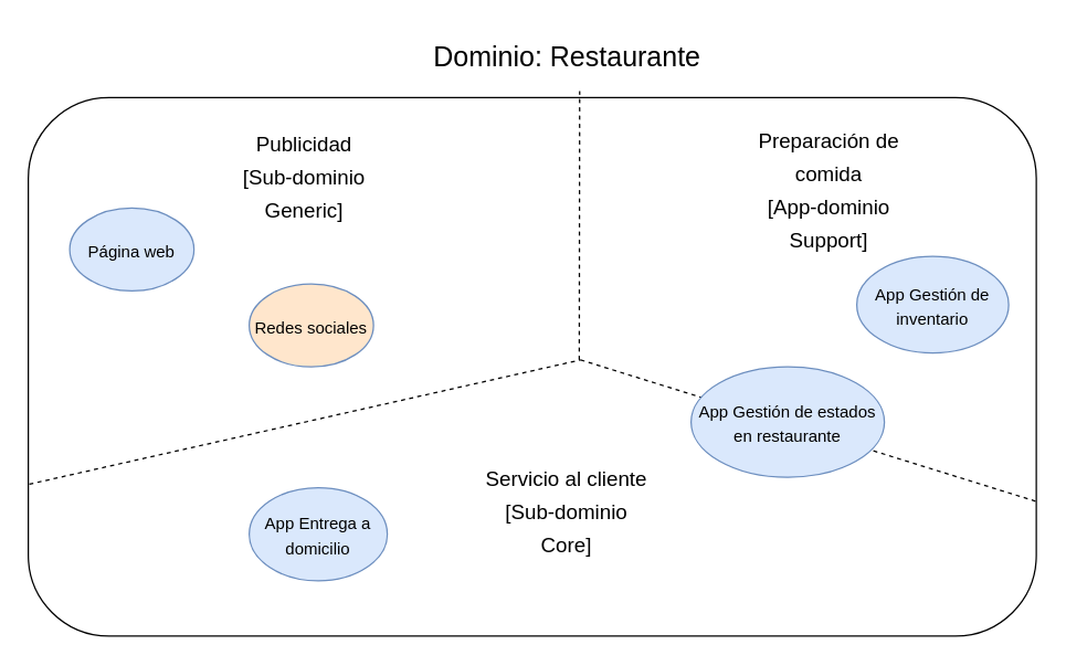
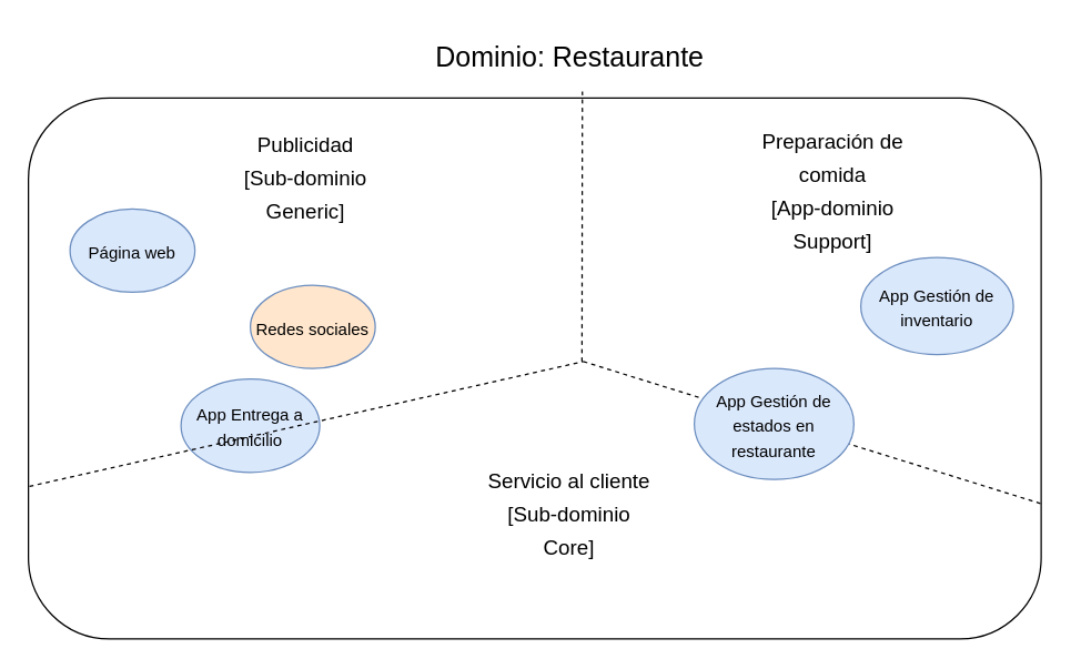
  <mxCell id="0" />
  <mxCell id="1" parent="0" />
  <mxCell id="2" value="" style="rounded=1;whiteSpace=wrap;html=1;" parent="1" vertex="1"><mxGeometry x="20" y="70" width="730" height="390" as="geometry" /></mxCell>
  <mxCell id="3" value="&lt;font style=&quot;font-size: 20px;&quot;&gt;Dominio: Restaurante&lt;/font&gt;" style="text;html=1;align=center;verticalAlign=middle;resizable=0;points=[];autosize=1;strokeColor=none;fillColor=none;" parent="1" vertex="1"><mxGeometry x="300" y="20" width="220" height="40" as="geometry" /></mxCell>
  <mxCell id="4" value="&lt;span style=&quot;font-size: 15px;&quot;&gt;Publicidad&lt;br&gt;[Sub-dominio Generic]&lt;/span&gt;" style="text;html=1;strokeColor=none;fillColor=none;align=center;verticalAlign=middle;whiteSpace=wrap;rounded=0;fontSize=20;" parent="1" vertex="1"><mxGeometry x="160" y="110" width="120" height="30" as="geometry" /></mxCell>
  <mxCell id="5" value="&lt;font style=&quot;font-size: 15px;&quot;&gt;Servicio al cliente [Sub-dominio Core]&lt;/font&gt;" style="text;html=1;strokeColor=none;fillColor=none;align=center;verticalAlign=middle;whiteSpace=wrap;rounded=0;fontSize=20;" parent="1" vertex="1"><mxGeometry x="350" y="352.5" width="120" height="30" as="geometry" /></mxCell>
  <mxCell id="6" value="&lt;font style=&quot;font-size: 15px;&quot;&gt;Preparación de comida&lt;br&gt;[App-dominio Support]&lt;/font&gt;" style="text;html=1;strokeColor=none;fillColor=none;align=center;verticalAlign=middle;whiteSpace=wrap;rounded=0;fontSize=20;" parent="1" vertex="1"><mxGeometry x="540" y="120" width="120" height="30" as="geometry" /></mxCell>
  <mxCell id="7" value="&lt;font style=&quot;font-size: 12px;&quot;&gt;Página web&lt;br&gt;&lt;/font&gt;" style="ellipse;whiteSpace=wrap;html=1;fontSize=15;fillColor=#dae8fc;strokeColor=#6c8ebf;" parent="1" vertex="1"><mxGeometry x="50" y="150" width="90" height="60" as="geometry" /></mxCell>
- <mxCell id="8" value="&lt;font style=&quot;font-size: 12px;&quot;&gt;App Entrega a domicilio&lt;br&gt;&lt;/font&gt;" style="ellipse;whiteSpace=wrap;html=1;fontSize=15;fillColor=#dae8fc;strokeColor=#6c8ebf;" parent="1" vertex="1"><mxGeometry x="180" y="352.5" width="100" height="67.5" as="geometry" /></mxCell>
+ <mxCell id="8" value="&lt;font style=&quot;font-size: 12px;&quot;&gt;App Entrega a domicilio&lt;br&gt;&lt;/font&gt;" style="ellipse;whiteSpace=wrap;html=1;fontSize=15;fillColor=#dae8fc;strokeColor=#6c8ebf;" parent="1" vertex="1"><mxGeometry x="130" y="272.5" width="100" height="67.5" as="geometry" /></mxCell>
  <mxCell id="9" value="&lt;font style=&quot;font-size: 12px;&quot;&gt;Redes sociales&lt;br&gt;&lt;/font&gt;" style="ellipse;whiteSpace=wrap;html=1;fontSize=15;fillColor=#ffe6cc;strokeColor=#6c8ebf;" parent="1" vertex="1"><mxGeometry x="180" y="205" width="90" height="60" as="geometry" /></mxCell>
  <mxCell id="10" value="&lt;span style=&quot;font-size: 12px;&quot;&gt;App Gestión de inventario&lt;br&gt;&lt;/span&gt;" style="ellipse;whiteSpace=wrap;html=1;fontSize=15;fillColor=#dae8fc;strokeColor=#6c8ebf;" parent="1" vertex="1"><mxGeometry x="620" y="185" width="110" height="70" as="geometry" /></mxCell>
  <mxCell id="11" value="" style="endArrow=none;dashed=1;html=1;rounded=0;exitX=0.001;exitY=0.718;exitDx=0;exitDy=0;exitPerimeter=0;" parent="1" source="2" edge="1"><mxGeometry width="50" height="50" relative="1" as="geometry"><mxPoint x="41" y="357" as="sourcePoint" /><mxPoint x="420" y="260" as="targetPoint" /><Array as="points" /></mxGeometry></mxCell>
  <mxCell id="12" value="" style="endArrow=none;dashed=1;html=1;rounded=0;startArrow=none;entryX=1;entryY=0.75;entryDx=0;entryDy=0;" parent="1" target="2" edge="1"><mxGeometry width="50" height="50" relative="1" as="geometry"><mxPoint x="420" y="260" as="sourcePoint" /><mxPoint x="750" y="323" as="targetPoint" /><Array as="points" /></mxGeometry></mxCell>
- <mxCell id="13" value="&lt;font style=&quot;font-size: 12px;&quot;&gt;App Gestión de estados en restaurante&lt;/font&gt;" style="ellipse;whiteSpace=wrap;html=1;fontSize=15;fillColor=#dae8fc;strokeColor=#6c8ebf;" parent="1" vertex="1"><mxGeometry x="500" y="265" width="140" height="80" as="geometry" /></mxCell>
+ <mxCell id="13" value="&lt;font style=&quot;font-size: 12px;&quot;&gt;App Gestión de estados en restaurante&lt;/font&gt;" style="ellipse;whiteSpace=wrap;html=1;fontSize=15;fillColor=#dae8fc;strokeColor=#6c8ebf;" parent="1" vertex="1"><mxGeometry x="500" y="265" width="115" height="80" as="geometry" /></mxCell>
  <mxCell id="14" value="" style="endArrow=none;dashed=1;html=1;rounded=0;fontSize=12;entryX=0.547;entryY=-0.012;entryDx=0;entryDy=0;entryPerimeter=0;" parent="1" target="2" edge="1"><mxGeometry width="50" height="50" relative="1" as="geometry"><mxPoint x="419" y="260" as="sourcePoint" /><mxPoint x="410" y="220" as="targetPoint" /></mxGeometry></mxCell>
